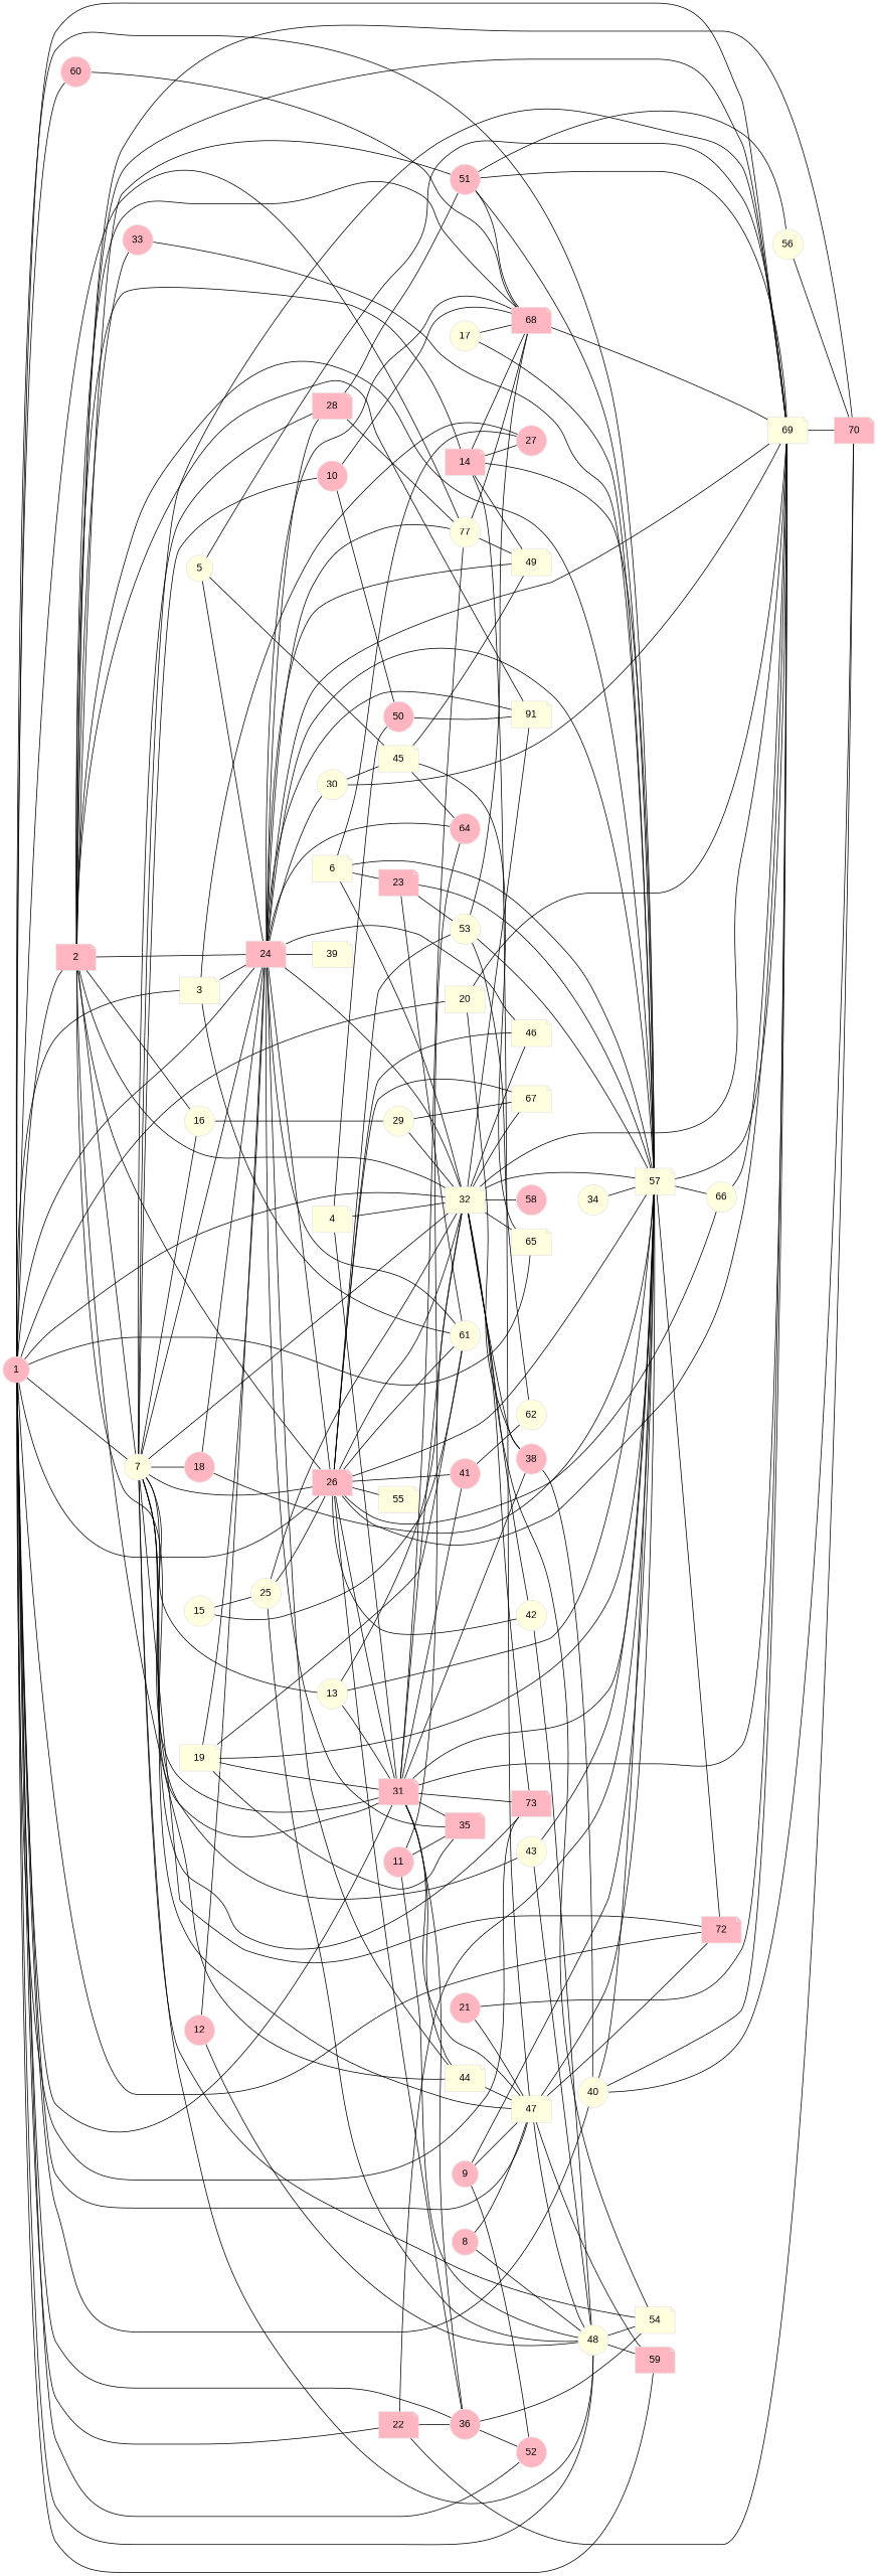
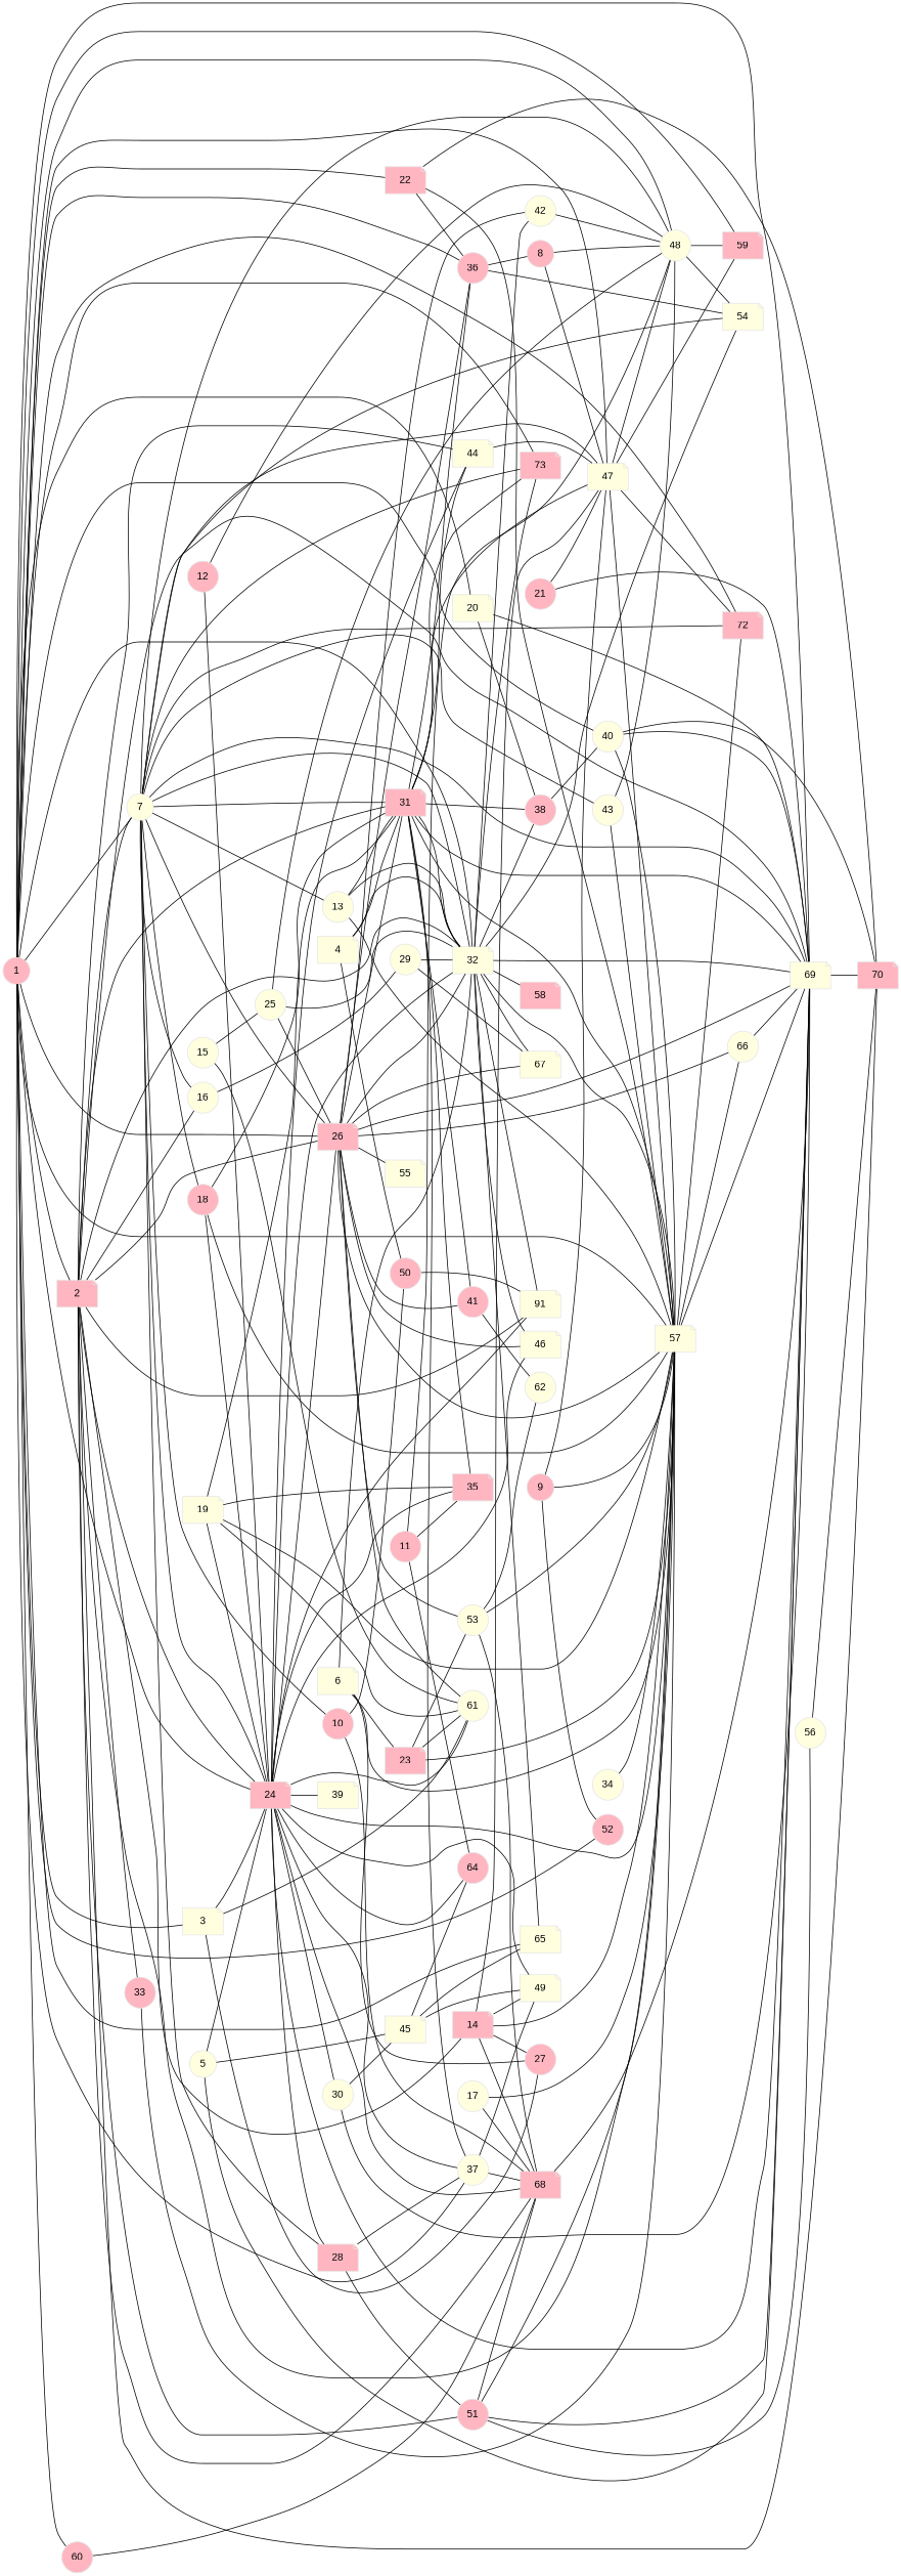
  graph {
    fontname="Liberation Sans"
    rankdir=LR
    node [color=gray90 fillcolor=lightyellow fontname="Liberation Sans" shape=circle style=filled]
    edge [fontname="Liberation Sans" weight=1.0]
    1 [fillcolor=lightpink]
    2 [fillcolor=lightpink shape=note]
    3 [shape=note]
    7
    20 [shape=note]
    22 [fillcolor=lightpink shape=note]
    24 [fillcolor=lightpink shape=note]
    26 [fillcolor=lightpink shape=note]
    31 [fillcolor=lightpink shape=note]
    32 [shape=note]
    36 [fillcolor=lightpink]
-   37 [label=77]
+   37
    40
    47 [shape=note]
    48
    52 [fillcolor=lightpink]
    57 [shape=note]
    59 [fillcolor=lightpink shape=note]
    60 [fillcolor=lightpink]
    65 [shape=note]
    69 [shape=note]
    72 [fillcolor=lightpink shape=note]
    73 [fillcolor=lightpink shape=note]
    14 [fillcolor=lightpink shape=note]
    16
    33 [fillcolor=lightpink]
    44 [shape=note]
    51 [fillcolor=lightpink]
    68 [fillcolor=lightpink shape=note]
    70 [fillcolor=lightpink shape=note]
    n31 [label=91 shape=note]
    27 [fillcolor=lightpink]
    61
    10 [fillcolor=lightpink]
    13
    18 [fillcolor=lightpink]
    28 [fillcolor=lightpink shape=note]
    43
    54 [shape=note]
    38 [fillcolor=lightpink]
    35 [fillcolor=lightpink shape=note]
    64 [fillcolor=lightpink]
    49 [shape=note]
    30
    39 [shape=note]
    46 [shape=note]
    41 [fillcolor=lightpink]
    42
    53
    55 [shape=note]
    66
    67 [shape=note]
-   58 [fillcolor=lightpink]
+   58 [fillcolor=lightpink shape=note]
    29
    56
    4 [shape=note]
    50 [fillcolor=lightpink]
    5
    45 [shape=note]
    6 [shape=note]
    23 [fillcolor=lightpink shape=note]
    8 [fillcolor=lightpink]
    9 [fillcolor=lightpink]
    11 [fillcolor=lightpink]
    12 [fillcolor=lightpink]
    15
    25
    17
    19 [shape=note]
    21 [fillcolor=lightpink]
    62
    34
    1 -- 2 [weight=2.0]
    1 -- 3
    1 -- 7 [weight=2.0]
    1 -- 20
    1 -- 22
    1 -- 24 [weight=2.0]
    1 -- 26 [weight=3.0]
-   1 -- 31 [weight=2.0]
+   18 -- 31 [weight=2.0]
    1 -- 32 [weight=2.0]
    1 -- 36
    1 -- 37
    1 -- 40
    1 -- 47
    1 -- 48
    1 -- 52
    1 -- 57 [weight=3.0]
    1 -- 59
    1 -- 60
    1 -- 65
    1 -- 69 [weight=2.0]
    1 -- 72
    1 -- 73
    2 -- 7
    2 -- 24
    2 -- 26 [weight=2.0]
    2 -- 31
    2 -- 32
    2 -- 57
    2 -- 69
    2 -- 14
    2 -- 16
    2 -- 33
    2 -- 44
    2 -- 51
    2 -- 68
    2 -- 70
    2 -- n31
    3 -- 24
    3 -- 27
    3 -- 61
    7 -- 24
    7 -- 26
    7 -- 31 [weight=2.0]
    7 -- 32
    7 -- 47
    7 -- 48
    7 -- 69
    7 -- 72
    7 -- 73
    7 -- 16 [weight=2.0]
    7 -- 10
    7 -- 13 [weight=2.0]
    7 -- 18
    7 -- 28
    7 -- 43
    7 -- 54
    20 -- 69
    20 -- 38
    22 -- 36
    22 -- 57
    22 -- 70
    24 -- 26 [weight=2.0]
    24 -- 32
    24 -- 37
    24 -- 57
    24 -- 69
    24 -- 44
    24 -- 68 [weight=2.0]
    24 -- n31 [weight=2.0]
    24 -- 61
    24 -- 28
    24 -- 35
    24 -- 64
    24 -- 49
    24 -- 30 [weight=2.0]
    24 -- 39
    24 -- 46
    26 -- 31
    26 -- 32
    26 -- 36
    26 -- 57
    26 -- 69
    26 -- 61
    26 -- 46
    26 -- 41
    26 -- 42
    26 -- 53
    26 -- 55
    26 -- 66
    26 -- 67
    31 -- 32
    31 -- 36
    31 -- 37
    31 -- 47
    31 -- 57
    31 -- 69
    31 -- 73
    31 -- 44
    31 -- 38
    31 -- 35 [weight=2.0]
    31 -- 41
    32 -- 57
    32 -- 65
    32 -- 69 [weight=2.0]
    32 -- 73
    32 -- n31
    32 -- 54
    32 -- 38
    32 -- 46
    32 -- 42 [weight=2.0]
    32 -- 67
    32 -- 58
-   36 -- 52
+   36 -- 8
    36 -- 54 [weight=2.0]
    37 -- 68
    37 -- 49
    40 -- 57
    40 -- 69
    40 -- 70
    47 -- 48
    47 -- 57
    47 -- 59
    47 -- 72
    48 -- 59
    48 -- 54
    57 -- 69
    57 -- 72
    57 -- 66
    60 -- 68
    69 -- 70
    14 -- 47
    14 -- 57
    14 -- 68
    14 -- 27
    14 -- 49
    16 -- 29
    33 -- 57
    44 -- 47
    51 -- 57
    51 -- 69
    51 -- 68
    51 -- 56
    68 -- 69 [weight=3.0]
    10 -- 68
    10 -- 50
    13 -- 31
    13 -- 32
    13 -- 57 [weight=2.0]
    18 -- 24
    18 -- 57
    28 -- 37
    28 -- 51
    43 -- 48
    43 -- 57
    38 -- 40
    30 -- 69
    30 -- 45
    41 -- 62
    42 -- 48
    53 -- 57
    53 -- 68
    53 -- 62
    66 -- 69
    29 -- 32
    29 -- 67
    56 -- 70
    4 -- 31
    4 -- 32
    4 -- 50
    50 -- n31
    5 -- 24
    5 -- 69
    5 -- 45
    45 -- 65
    45 -- 64
    45 -- 49
    6 -- 32
    6 -- 57
    6 -- 27
    6 -- 23
    23 -- 57
    23 -- 61
    23 -- 53
    8 -- 47
    8 -- 48
    9 -- 47
    9 -- 52
    9 -- 57
    11 -- 48
    11 -- 35
    11 -- 64
    12 -- 24
    12 -- 48
    15 -- 61
    15 -- 25
    25 -- 26
    25 -- 32
    25 -- 48
    17 -- 57
    17 -- 68
    19 -- 24
    19 -- 31
    19 -- 57
    19 -- 61
    19 -- 35
    21 -- 47
    21 -- 69
    34 -- 57
  }
